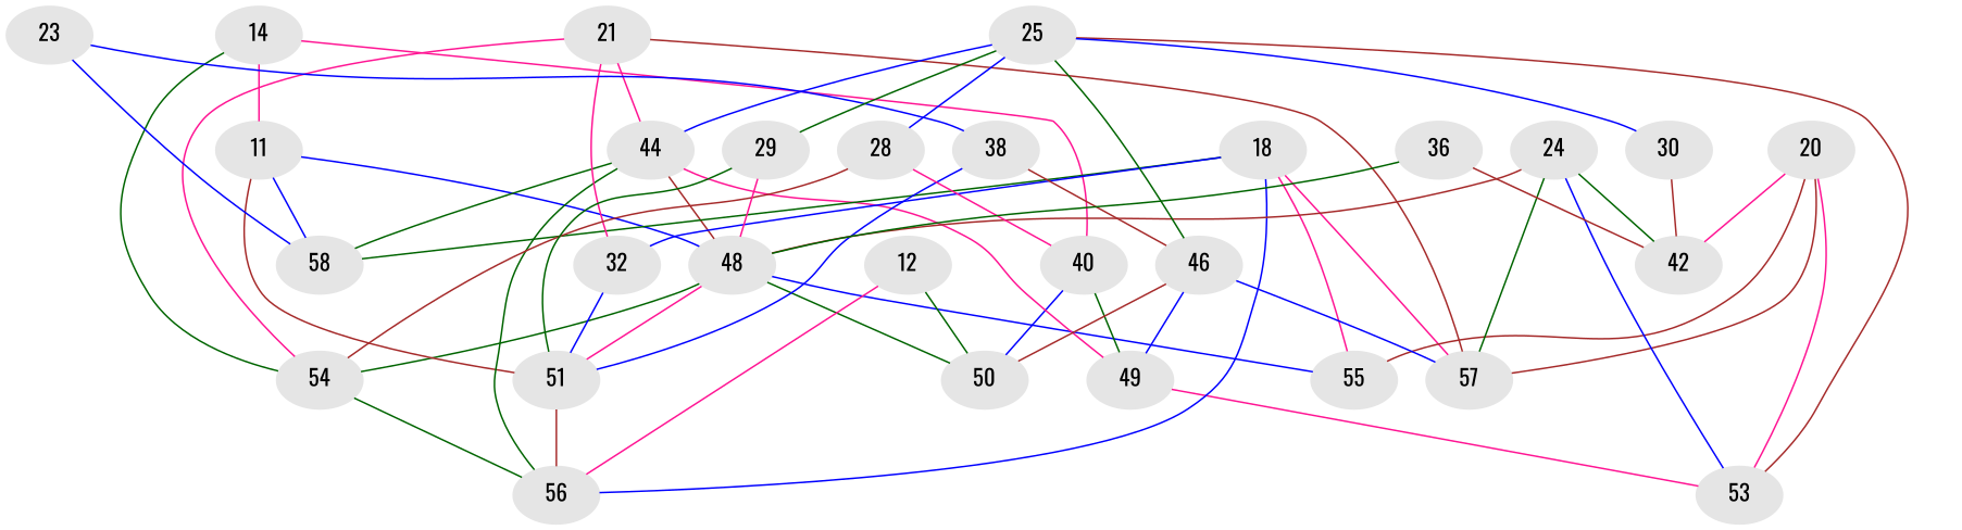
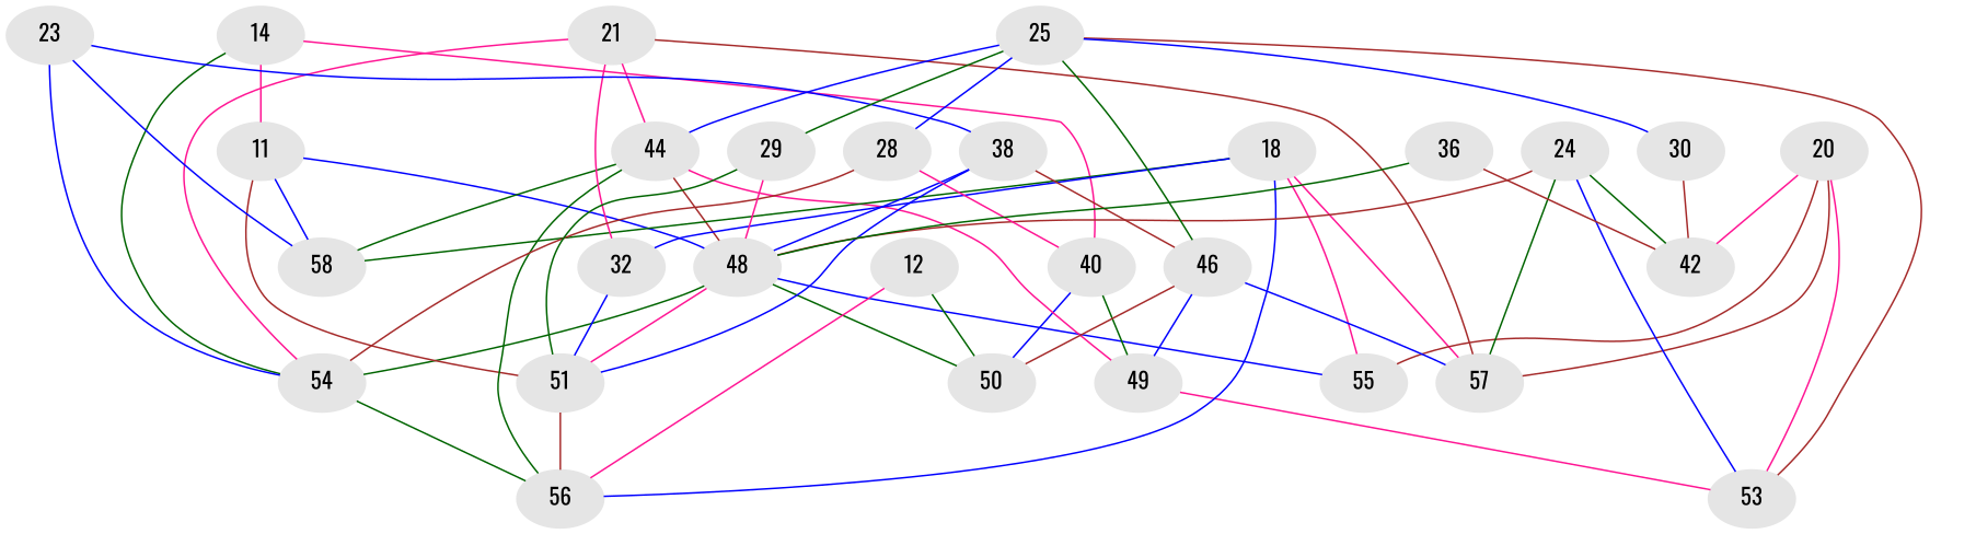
  graph {
    fontname=Oswald
    node [color=gray90 fontname=Oswald style=filled]
    edge [color=blue fontname=Oswald]
    48 [super="+41+39+26"]
    51 [super="+37+45"]
    50 [super="+47"]
    54 [super="+52"]
    55
    11
    58
    56 [super="+2+43"]
    12
    14 [super="+7"]
    40 [super="+15"]
    49
    44 [super="+35"]
    18 [super="+16"]
    32
    57 [super="+9"]
    20
    42
    53
    21
    23
    38
    30
    46 [super="+6"]
    24
    25 [super="+19+22"]
    28
    29 [super="+27"]
    36 [super="+31"]
    48 -- 51 [color=deeppink]
    48 -- 50 [color=darkgreen weight=2]
    48 -- 54 [color=darkgreen weight=2]
    48 -- 55
    51 -- 56 [color=brown weight=2]
    54 -- 56 [color=darkgreen weight=3]
    11 -- 48
    11 -- 51 [color=brown weight=2]
    11 -- 58
    12 -- 50 [color=darkgreen]
    12 -- 56 [color=deeppink weight=3]
    14 -- 54 [color=darkgreen weight=2]
    14 -- 11 [color=deeppink weight=3]
    14 -- 40 [color=deeppink]
    40 -- 50 [weight=2]
    40 -- 49 [color=darkgreen]
    49 -- 53 [color=deeppink]
    44 -- 48 [color=brown weight=2]
    44 -- 58 [color=darkgreen]
    44 -- 56 [color=darkgreen]
    44 -- 49 [color=deeppink]
    18 -- 55 [color=deeppink weight=2]
    18 -- 58 [color=darkgreen]
    18 -- 56
    18 -- 32
    18 -- 57 [color=deeppink]
    32 -- 51 [weight=2]
    20 -- 55 [color=brown]
    20 -- 57 [color=brown]
    20 -- 42 [color=deeppink]
    20 -- 53 [color=deeppink]
    21 -- 54 [color=deeppink]
    21 -- 44 [color=deeppink]
    21 -- 32 [color=deeppink]
    21 -- 57 [color=brown]
+   23 -- 54
    23 -- 58
    23 -- 38
+   38 -- 48
    38 -- 51
    38 -- 46 [color=brown]
    30 -- 42 [color=brown]
    46 -- 50 [color=brown]
    46 -- 49
    46 -- 57 [weight=2]
    24 -- 48 [color=brown]
    24 -- 57 [color=darkgreen]
    24 -- 42 [color=darkgreen]
    24 -- 53
    25 -- 44
    25 -- 53 [color=brown]
    25 -- 30 [weight=2]
    25 -- 46 [color=darkgreen]
    25 -- 28
    25 -- 29 [color=darkgreen weight=2]
    28 -- 54 [color=brown]
    28 -- 40 [color=deeppink weight=2]
    29 -- 48 [color=deeppink weight=2]
    29 -- 51 [color=darkgreen weight=2]
    36 -- 48 [color=darkgreen weight=5]
    36 -- 42 [color=brown]
  }
